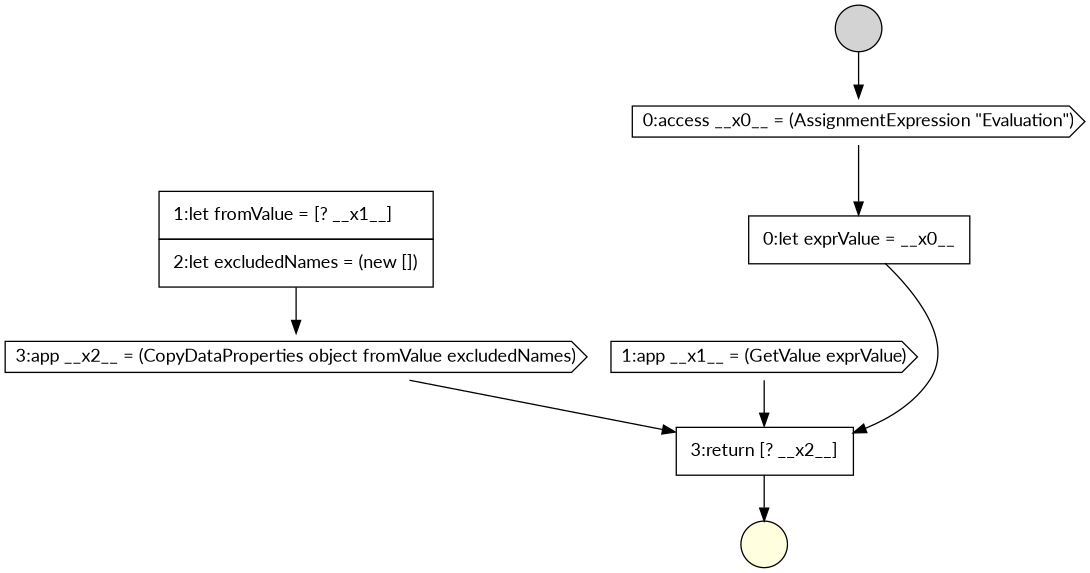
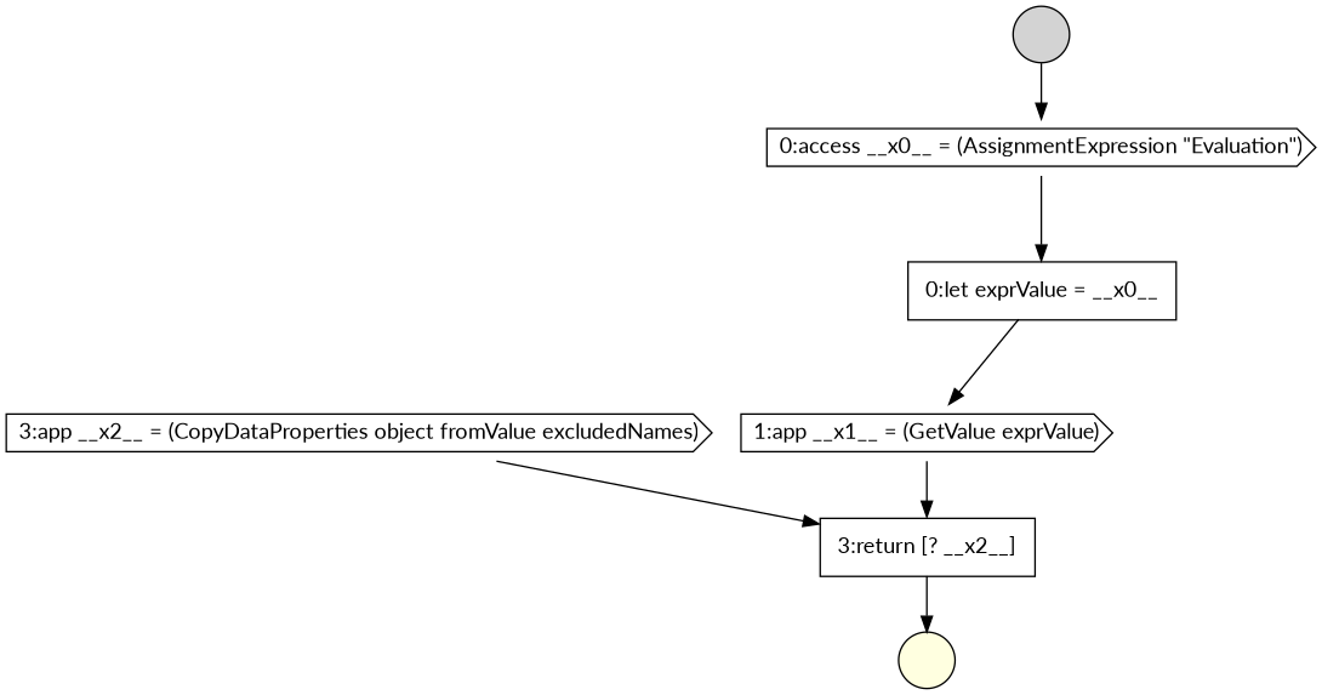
  digraph {
    fontname=Lato
    node [color=black fillcolor=white fontname=Lato shape=cds style=filled]
    edge [color=black fontname=Lato]
    n1 [label=<<font color="black">1:app __x1__ = (GetValue exprValue)</font>>]
    n2 [label=<<font color="black">     <table border="0" cellborder="1" cellspacing="0" cellpadding="10">       <tr><td align="left">3:return [? __x2__]</td></tr>     </table>   </font>> margin=0 shape=none]
-   n3 [label=<<font color="black">     <table border="0" cellborder="1" cellspacing="0" cellpadding="10">       <tr><td align="left">1:let fromValue = [? __x1__]</td></tr>       <tr><td align="left">2:let excludedNames = (new [])</td></tr>     </table>   </font>> margin=0 shape=none]
    n4 [label=<<font color="black">3:app __x2__ = (CopyDataProperties object fromValue excludedNames)</font>>]
    n5 [fillcolor=lightyellow label=" " shape=circle]
    n6 [label=<<font color="black">0:access __x0__ = (AssignmentExpression &quot;Evaluation&quot;)</font>>]
    n7 [label=<<font color="black">     <table border="0" cellborder="1" cellspacing="0" cellpadding="10">       <tr><td align="left">0:let exprValue = __x0__</td></tr>     </table>   </font>> margin=0 shape=none]
    n8 [fillcolor=lightgrey label=" " shape=circle]
    n1 -> n2
    n2 -> n5
-   n3 -> n4
    n4 -> n2
    n6 -> n7
-   n7 -> n2
+   n7 -> n1
    n8 -> n6
  }
